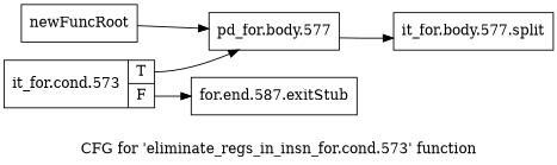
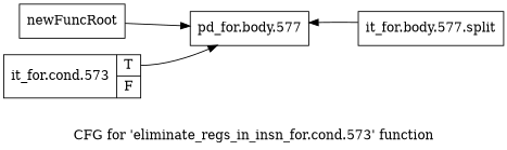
  digraph {
    fontname="DejaVu Serif"
    label="CFG for 'eliminate_regs_in_insn_for.cond.573' function"
    rankdir=LR
    node [fontname="DejaVu Serif" shape=record]
    edge [fontname="DejaVu Serif"]
    n1 [label="{newFuncRoot}"]
    n2 [label="{pd_for.body.577}"]
    n3 [label="{it_for.cond.573|{<s0>T|<s1>F}}"]
-   n4 [label="{for.end.587.exitStub}"]
    n5 [label="{it_for.body.577.split}"]
    n1 -> n2
-   n2 -> n5
+   n5 -> n2
    n3 -> n2 [tailport=s0]
-   n3 -> n4 [tailport=s1]
  }
